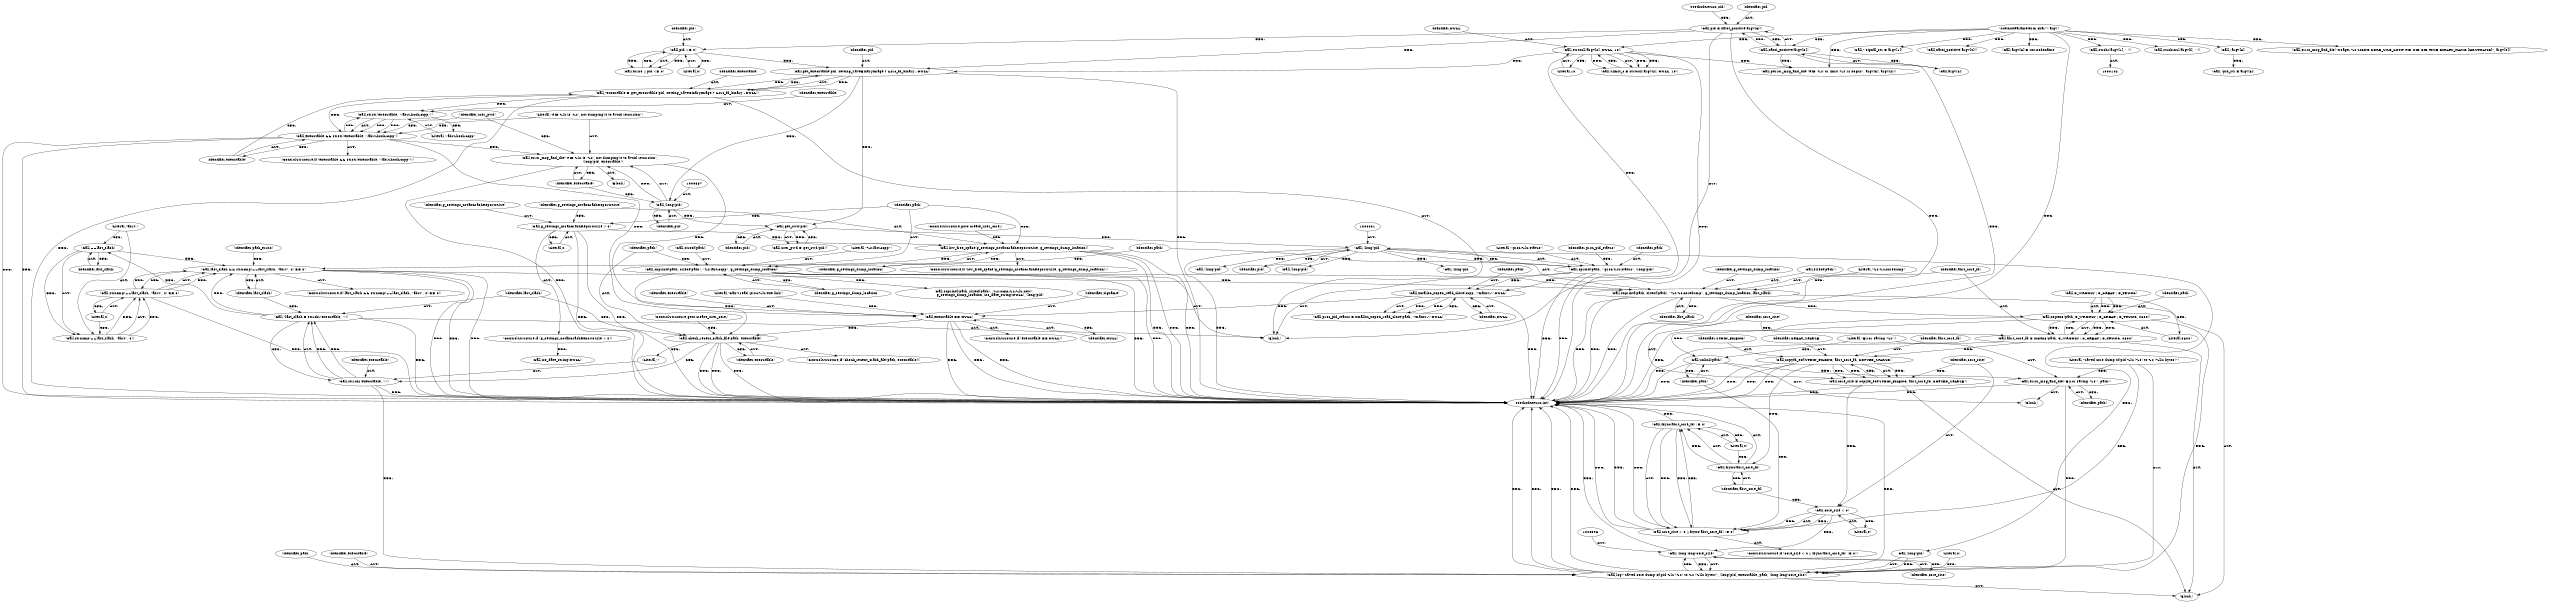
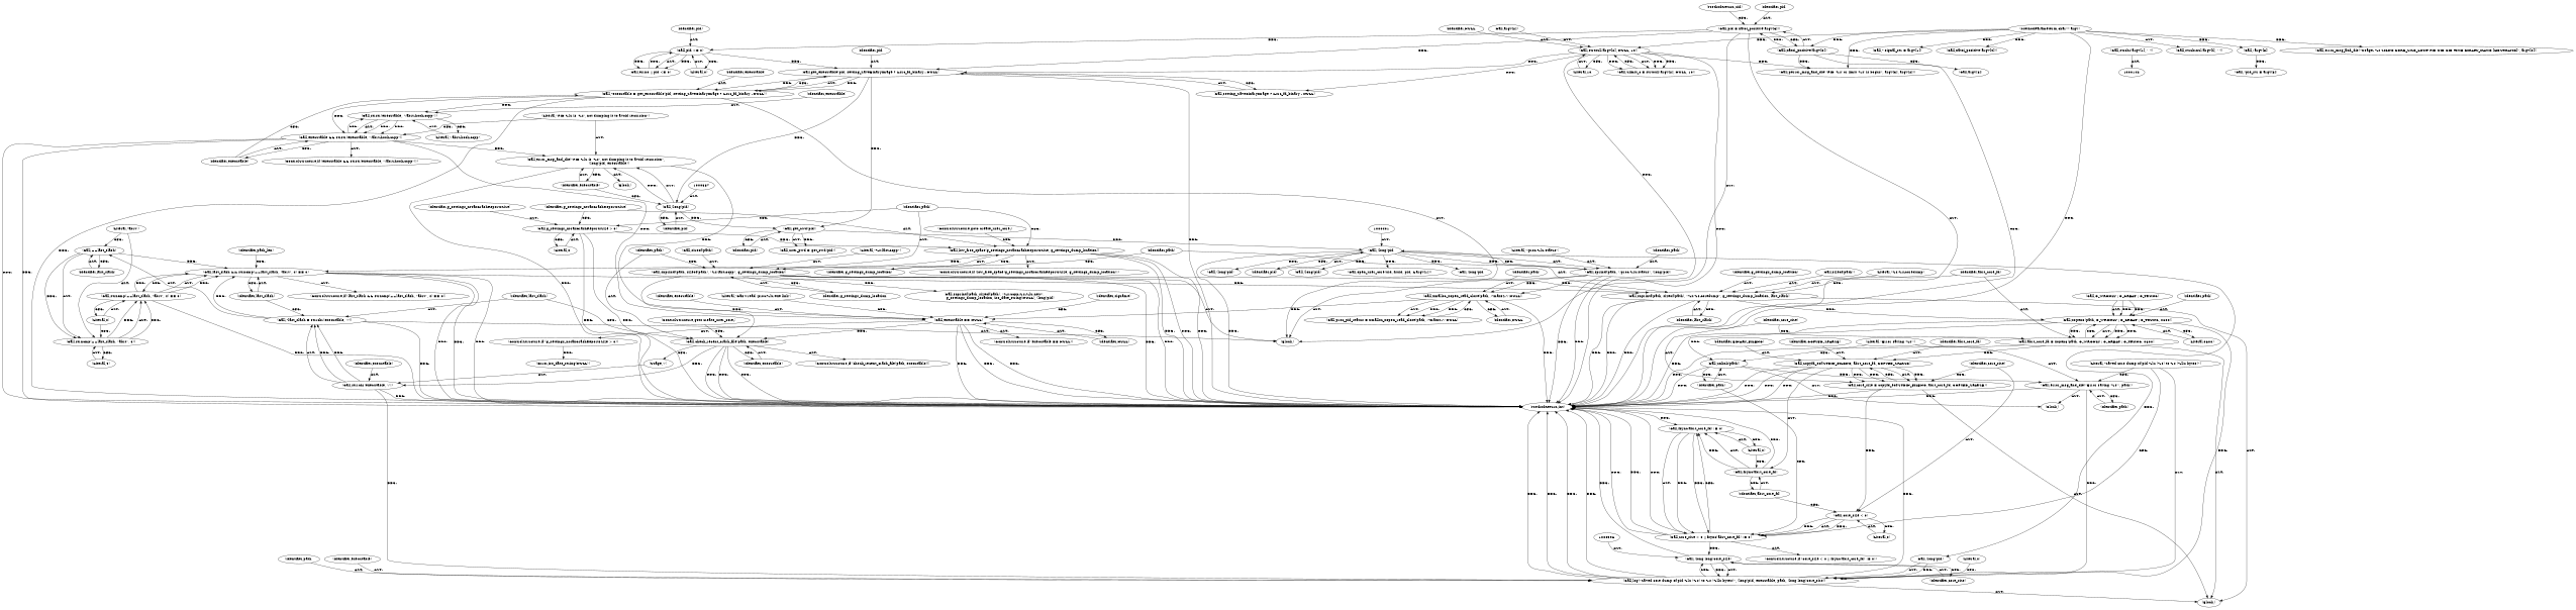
  digraph {
    n1 [label="(Call,++last_slash)"]
    n2 [label="(Call,last_slash && strncmp(++last_slash, \"abrt\", 4) == 0)"]
    n3 [label="(Call,strncmp(++last_slash, \"abrt\", 4))"]
    n4 [label="(Identifier,last_slash)"]
    n5 [label="(MethodReturn,int)"]
    n6 [label="(Call,snprintf(path, sizeof(path), \"%s/%s-coredump\", g_settings_dump_location, last_slash))"]
    n7 [label="(Call,strncmp(++last_slash, \"abrt\", 4) == 0)"]
    n8 [label="(Identifier,last_slash)"]
    n9 [label="(ControlStructure,if (last_slash && strncmp(++last_slash, \"abrt\", 4) == 0))"]
+   n10 [label="(Literal,4)"]
    n11 [label="(Call,*last_slash = strrchr(executable, '/'))"]
    n12 [label="(Call,strrchr(executable, '/'))"]
    n13 [label="(Block,)"]
    n14 [label="(Call,log(\"Saved core dump of pid %lu (%s) to %s (%llu bytes)\", (long)pid, executable, path, (long long)core_size))"]
    n15 [label="(Block,)"]
    n16 [label="(Call,(long long)core_size)"]
-   n17 [label="(Literal,'/')"]
+   n17 [label="(Usage,'/')"]
    n18 [label="(Call,check_recent_crash_file(path, executable))"]
    n19 [label="(Identifier,executable)"]
    n20 [label="(ControlStructure,if (check_recent_crash_file(path, executable)))"]
    n21 [label="(Call,snprintf(path, sizeof(path), \"%s/last-ccpp\", g_settings_dump_location))"]
    n22 [label="(Call,snprintf(path, sizeof(path), \"%s/ccpp-%s-%lu.new\",\n            g_settings_dump_location, iso_date_string(NULL), (long)pid))"]
    n23 [label="(Identifier,g_settings_dump_location)"]
    n24 [label="(Call,xopen3(path, O_WRONLY | O_CREAT | O_TRUNC, 0600))"]
    n25 [label="(Identifier,last_slash)"]
    n26 [label="(Call,low_free_space(g_settings_nMaxCrashReportsSize, g_settings_dump_location))"]
    n27 [label="(ControlStructure,if (low_free_space(g_settings_nMaxCrashReportsSize, g_settings_dump_location)))"]
    n28 [label="(Identifier,g_settings_dump_location)"]
    n29 [label="(Call,g_settings_nMaxCrashReportsSize > 0)"]
    n30 [label="(ControlStructure,if (g_settings_nMaxCrashReportsSize > 0))"]
    n31 [label="(Literal,0)"]
-   n32 [label="(Call,iso_date_string(NULL))"]
+   n32 [label="(Error,iso_date_string(NULL))"]
    n33 [label="(Call,executable == NULL)"]
    n34 [label="(ControlStructure,if (executable == NULL))"]
    n35 [label="(Identifier,NULL)"]
    n36 [label="(Call,error_msg_and_die(\"PID %lu is '%s', not dumping it to avoid recursion\",\n                        (long)pid, executable))"]
    n37 [label="(Identifier,executable)"]
    n38 [label="(Block,)"]
    n39 [label="(Call,(long)pid)"]
    n40 [label="(Call,get_cwd(pid))"]
    n41 [label="(Identifier,pid)"]
    n42 [label="(Call,(long)pid)"]
    n43 [label="(Identifier,pid)"]
    n44 [label="(Call,user_pwd = get_cwd(pid))"]
    n45 [label="(Call,get_executable(pid, setting_SaveBinaryImage ? &src_fd_binary : NULL))"]
    n46 [label="(Call,*executable = get_executable(pid, setting_SaveBinaryImage ? &src_fd_binary : NULL))"]
+   n47 [label="(Call,setting_SaveBinaryImage ? &src_fd_binary : NULL)"]
    n48 [label="(Call,executable && strstr(executable, \"/abrt-hook-ccpp\"))"]
    n49 [label="(Call,strstr(executable, \"/abrt-hook-ccpp\"))"]
    n50 [label="(Call,pid <= 0)"]
    n51 [label="(Call,errno || pid <= 0)"]
    n52 [label="(Literal,0)"]
    n53 [label="(Call,pid = xatoi_positive(argv[3]))"]
    n54 [label="(Call,xatoi_positive(argv[3]))"]
    n55 [label="(Call,argv[3])"]
    n56 [label="(Call,perror_msg_and_die(\"PID '%s' or limit '%s' is bogus\", argv[3], argv[2]))"]
    n57 [label="(MethodParameterIn,char** argv)"]
    n58 [label="(Call,strtoull(argv[2], NULL, 10))"]
    n59 [label="(Call,strchr(argv[1], ' '))"]
    n60 [label="(Call,strchrnul(argv[i], ' '))"]
    n61 [label="(Call,!argv[8])"]
    n62 [label="(Call,error_msg_and_die(\"Usage: %s SIGNO CORE_SIZE_LIMIT PID UID GID TIME BINARY_NAME [HOSTNAME]\", argv[0]))"]
    n63 [label="(Call,* signal_str = argv[1])"]
    n64 [label="(Call,xatoi_positive(argv[4]))"]
-   n65 [label="(Call,argv[8] = uts.nodename)"]
-   n66 [label="(Call,xmalloc_xopen_read_close(ccpp, /*maxsz:*/ NULL))"]
+   n66 [label="(Call,xmalloc_xopen_read_close(path, /*maxsz:*/ NULL))"]
    n67 [label="(Literal,10)"]
    n68 [label="(Call,ulimit_c = strtoull(argv[2], NULL, 10))"]
    n69 [label="(Call,*pid_str = argv[3])"]
    1000142
    n71 [label="(Identifier,NULL)"]
    n72 [label="(Call,proc_pid_status = xmalloc_xopen_read_close(path, /*maxsz:*/ NULL))"]
    n73 [label="(Identifier,executable)"]
    n74 [label="(ControlStructure,if (executable && strstr(executable, \"/abrt-hook-ccpp\")))"]
    n75 [label="(Literal,\"/abrt-hook-ccpp\")"]
    n76 [label="(Call,sprintf(path, \"/proc/%lu/status\", (long)pid))"]
    n77 [label="(Identifier,pid)"]
    n78 [label="(Call,(long)pid)"]
+   n79 [label="(Call,open_user_core(uid, fsuid, pid, &argv[1]))"]
    n80 [label="(Call,(long)pid)"]
    n81 [label="(Call,(long)pid)"]
    n82 [label="(Call,(long)pid)"]
    n83 [label="(Literal,0)"]
    n84 [label="(Call,abrt_core_fd = xopen3(path, O_WRONLY | O_CREAT | O_TRUNC, 0600))"]
    n85 [label="(Call,unlink(path))"]
    n86 [label="(Literal,0600)"]
    n87 [label="(Call,copyfd_eof(STDIN_FILENO, abrt_core_fd, COPYFD_SPARSE))"]
    n88 [label="(Call,error_msg_and_die(\"Error saving '%s'\", path))"]
    n89 [label="(Identifier,path)"]
    n90 [label="(Block,)"]
    n91 [label="(Call,core_size = copyfd_eof(STDIN_FILENO, abrt_core_fd, COPYFD_SPARSE))"]
    n92 [label="(Call,fsync(abrt_core_fd))"]
    n93 [label="(Call,core_size < 0)"]
    n94 [label="(Call,fsync(abrt_core_fd) != 0)"]
    n95 [label="(Identifier,abrt_core_fd)"]
-   n96 [label="(Identifier,CREAT_SPARSE)"]
+   n96 [label="(Identifier,COPYFD_SPARSE)"]
    n97 [label="(Call,core_size < 0 || fsync(abrt_core_fd) != 0)"]
    n98 [label="(Literal,0)"]
    n99 [label="(ControlStructure,if (core_size < 0 || fsync(abrt_core_fd) != 0))"]
    n100 [label="(Identifier,core_size)"]
    n101 [label="(Literal,0)"]
    n102 [label="(Identifier,path)"]
    n103 [label="(Identifier,executable)"]
    n104 [label="(Identifier,core_size)"]
    n105 [label="(Literal,\"%s/%s-coredump\")"]
    n106 [label="(Literal,\"Saved core dump of pid %lu (%s) to %s (%llu bytes)\")"]
    n107 [label="(Identifier,NULL)"]
    n108 [label="(Literal,\"Can't read /proc/%lu/exe link\")"]
    n109 [label="(Identifier,path)"]
    n110 [label="(Identifier,g_settings_nMaxCrashReportsSize)"]
    n111 [label="(Identifier,abrt_core_fd)"]
-   n112 [label="(Identifier,STDIN_FILENO)"]
+   n112 [label="(Identifier,BINARY_FILENO)"]
    n113 [label="(Literal,\"Error saving '%s'\")"]
    n114 [label="(Identifier,path)"]
    n115 [label="(MethodReturn,uid)"]
    n116 [label="(Call,sizeof(path))"]
-   n117 [label="(Identifier,user_pwd)"]
    n118 [label="(Identifier,signame)"]
    n119 [label="(Identifier,path)"]
    n120 [label="(Call,O_WRONLY | O_CREAT | O_TRUNC)"]
    n121 [label="(Literal,\"PID %lu is '%s', not dumping it to avoid recursion\")"]
    n122 [label="(Literal,\"/proc/%lu/status\")"]
    n123 [label="(Identifier,last_slash)"]
    n124 [label="(Identifier,g_settings_dump_location)"]
    n125 [label="(Call,sizeof(path))"]
    n126 [label="(Identifier,executable)"]
    n127 [label="(Identifier,abrt_core_fd)"]
    n128 [label="(Identifier,path)"]
-   n129 [label="(Identifier,proc_pid_status)"]
    n130 [label="(Identifier,pid)"]
    n131 [label="(Literal,0)"]
    n132 [label="(ControlStructure,goto create_user_core;)"]
    n133 [label="(ControlStructure,goto create_user_core;)"]
-   n135 [label="(Identifier,path_errno)"]
+   n134 [label="(Call,argv[2])"]
+   n135 [label="(Identifier,path_len)"]
    n136 [label="(Identifier,path)"]
    n137 [label="(Identifier,path)"]
    n138 [label="(Literal,\"abrt\")"]
    n139 [label="(Identifier,g_settings_nMaxCrashReportsSize)"]
    n140 [label="(Identifier,pid)"]
    n141 [label="(Literal,\"%s/last-ccpp\")"]
    n142 [label="(Identifier,path)"]
    n143 [label="(Identifier,core_size)"]
    n144 [label="(Identifier,executable)"]
    n145 [label="(Identifier,executable)"]
    n146 [label="(Identifier,pid)"]
    n147 [label="(Identifier,executable)"]
    1000387
    1000401
    1000596
    n1 -> n2 [label="DDG: "]
    n1 -> n3 [label="AST: "]
    n1 -> n3 [label="DDG: "]
    n1 -> n4 [label="CFG: "]
    n2 -> n5 [label="DDG: "]
    n2 -> n5 [label="DDG: "]
    n2 -> n5 [label="DDG: "]
    n2 -> n6 [label="DDG: "]
    n2 -> n7 [label="CFG: "]
    n2 -> n8 [label="CFG: "]
    n2 -> n9 [label="AST: "]
    n3 -> n7 [label="AST: "]
    n3 -> n7 [label="DDG: "]
    n3 -> n7 [label="DDG: "]
+   n3 -> n10 [label="CFG: "]
    n4 -> n1 [label="AST: "]
    n6 -> n5 [label="DDG: "]
    n6 -> n5 [label="DDG: "]
    n6 -> n5 [label="DDG: "]
    n6 -> n15 [label="AST: "]
    n6 -> n24 [label="DDG: "]
    n6 -> n25 [label="CFG: "]
    n7 -> n2 [label="AST: "]
    n7 -> n2 [label="DDG: "]
    n7 -> n2 [label="DDG: "]
    n7 -> n5 [label="DDG: "]
    n7 -> n83 [label="CFG: "]
    n8 -> n2 [label="AST: "]
    n8 -> n11 [label="CFG: "]
-   n11 -> n1 [label="DDG: "]
+   n10 -> n3 [label="AST: "]
+   n11 -> n1 [label="AST: "]
    n11 -> n2 [label="DDG: "]
    n11 -> n5 [label="DDG: "]
-   n11 -> n12 [label="CFG: "]
    n11 -> n13 [label="AST: "]
    n12 -> n5 [label="DDG: "]
    n12 -> n11 [label="AST: "]
    n12 -> n11 [label="DDG: "]
    n12 -> n11 [label="DDG: "]
    n12 -> n14 [label="DDG: "]
    n14 -> n5 [label="DDG: "]
    n14 -> n5 [label="DDG: "]
    n14 -> n5 [label="DDG: "]
    n14 -> n5 [label="DDG: "]
    n14 -> n5 [label="DDG: "]
    n14 -> n15 [label="AST: "]
    n14 -> n16 [label="CFG: "]
    n16 -> n5 [label="DDG: "]
    n16 -> n14 [label="AST: "]
    n16 -> n14 [label="DDG: "]
    n16 -> n100 [label="CFG: "]
    n17 -> n12 [label="AST: "]
    n18 -> n5 [label="DDG: "]
    n18 -> n5 [label="DDG: "]
    n18 -> n5 [label="DDG: "]
-   n18 -> n12 [label="CFG: "]
+   n18 -> n12 [label="DDG: "]
    n18 -> n17 [label="CFG: "]
    n18 -> n19 [label="CFG: "]
    n18 -> n20 [label="AST: "]
    n19 -> n18 [label="AST: "]
    n21 -> n5 [label="DDG: "]
    n21 -> n5 [label="DDG: "]
    n21 -> n6 [label="DDG: "]
    n21 -> n13 [label="AST: "]
    n21 -> n18 [label="DDG: "]
    n21 -> n22 [label="DDG: "]
    n21 -> n23 [label="CFG: "]
    n23 -> n21 [label="AST: "]
    n24 -> n5 [label="DDG: "]
    n24 -> n14 [label="DDG: "]
    n24 -> n84 [label="AST: "]
    n24 -> n84 [label="DDG: "]
    n24 -> n84 [label="DDG: "]
    n24 -> n84 [label="DDG: "]
    n24 -> n85 [label="DDG: "]
-   n120 -> n86 [label="CFG: "]
+   n24 -> n86 [label="CFG: "]
    n25 -> n6 [label="AST: "]
    n26 -> n5 [label="DDG: "]
    n26 -> n5 [label="DDG: "]
    n26 -> n5 [label="DDG: "]
    n26 -> n21 [label="DDG: "]
    n26 -> n27 [label="AST: "]
    n26 -> n28 [label="CFG: "]
    n28 -> n26 [label="AST: "]
    n29 -> n5 [label="DDG: "]
    n29 -> n5 [label="DDG: "]
    n29 -> n26 [label="DDG: "]
-   n29 -> n30 [label="AST: "]
+   n33 -> n30 [label="AST: "]
    n29 -> n31 [label="CFG: "]
    n30 -> n32 [label="DDG: "]
    n31 -> n29 [label="AST: "]
    n33 -> n5 [label="DDG: "]
    n33 -> n5 [label="DDG: "]
    n33 -> n5 [label="DDG: "]
    n33 -> n18 [label="DDG: "]
    n33 -> n34 [label="AST: "]
    n33 -> n35 [label="CFG: "]
    n35 -> n33 [label="AST: "]
    n36 -> n5 [label="DDG: "]
    n36 -> n33 [label="DDG: "]
    n36 -> n37 [label="CFG: "]
    n36 -> n38 [label="AST: "]
    n37 -> n36 [label="AST: "]
    n37 -> n39 [label="CFG: "]
    n39 -> n36 [label="AST: "]
    n39 -> n36 [label="DDG: "]
    n39 -> n40 [label="DDG: "]
    n39 -> n41 [label="CFG: "]
    n40 -> n42 [label="DDG: "]
    n40 -> n43 [label="CFG: "]
    n40 -> n44 [label="AST: "]
    n40 -> n44 [label="DDG: "]
    n41 -> n39 [label="AST: "]
    n42 -> n5 [label="DDG: "]
    n42 -> n76 [label="AST: "]
    n42 -> n76 [label="DDG: "]
    n42 -> n77 [label="CFG: "]
    n42 -> n78 [label="DDG: "]
+   n42 -> n79 [label="DDG: "]
    n42 -> n80 [label="DDG: "]
    n42 -> n81 [label="DDG: "]
    n42 -> n82 [label="DDG: "]
    n43 -> n40 [label="AST: "]
-   n44 -> n40 [label="CFG: "]
    n45 -> n5 [label="DDG: "]
    n45 -> n39 [label="DDG: "]
    n45 -> n40 [label="DDG: "]
    n45 -> n46 [label="AST: "]
    n45 -> n46 [label="DDG: "]
    n45 -> n46 [label="DDG: "]
+   n45 -> n47 [label="CFG: "]
    n46 -> n5 [label="DDG: "]
    n46 -> n13 [label="AST: "]
    n46 -> n45 [label="CFG: "]
    n46 -> n48 [label="DDG: "]
    n46 -> n49 [label="DDG: "]
+   n47 -> n45 [label="AST: "]
    n48 -> n5 [label="DDG: "]
    n48 -> n5 [label="DDG: "]
    n48 -> n33 [label="DDG: "]
    n48 -> n36 [label="DDG: "]
    n48 -> n49 [label="CFG: "]
    n48 -> n73 [label="CFG: "]
    n48 -> n74 [label="AST: "]
    n49 -> n48 [label="AST: "]
    n49 -> n48 [label="DDG: "]
    n49 -> n48 [label="DDG: "]
    n49 -> n75 [label="CFG: "]
    n50 -> n45 [label="DDG: "]
    n50 -> n51 [label="AST: "]
    n50 -> n51 [label="DDG: "]
    n50 -> n51 [label="DDG: "]
    n50 -> n52 [label="CFG: "]
-   n51 -> n50 [label="CFG: "]
+   n51 -> n50 [label="DDG: "]
    n52 -> n50 [label="AST: "]
-   n53 -> n5 [label="DDG: "]
+   n53 -> n5 [label="AST: "]
    n53 -> n13 [label="AST: "]
    n53 -> n45 [label="DDG: "]
    n53 -> n50 [label="DDG: "]
    n53 -> n54 [label="CFG: "]
-   n54 -> n5 [label="DDG: "]
+   n54 -> n5 [label="CFG: "]
    n54 -> n53 [label="AST: "]
    n54 -> n53 [label="DDG: "]
    n54 -> n55 [label="CFG: "]
    n54 -> n56 [label="DDG: "]
-   n55 -> n54 [label="AST: "]
    n57 -> n5 [label="DDG: "]
-   n57 -> n54 [label="CFG: "]
+   n57 -> n54 [label="DDG: "]
    n57 -> n56 [label="DDG: "]
    n57 -> n58 [label="DDG: "]
-   n57 -> n59 [label="DDG: "]
-   n57 -> n60 [label="DDG: "]
-   n57 -> n61 [label="CFG: "]
+   n57 -> n60 [label="AST: "]
+   n57 -> n61 [label="DDG: "]
    n57 -> n62 [label="DDG: "]
    n57 -> n63 [label="DDG: "]
    n57 -> n64 [label="DDG: "]
-   n57 -> n65 [label="DDG: "]
    n58 -> n5 [label="DDG: "]
    n58 -> n45 [label="DDG: "]
+   n58 -> n47 [label="DDG: "]
    n58 -> n56 [label="DDG: "]
    n58 -> n66 [label="DDG: "]
    n58 -> n67 [label="CFG: "]
    n58 -> n68 [label="AST: "]
    n58 -> n68 [label="DDG: "]
    n58 -> n68 [label="DDG: "]
    n58 -> n68 [label="DDG: "]
    n59 -> 1000142 [label="AST: "]
    n61 -> n69 [label="DDG: "]
    n66 -> n5 [label="DDG: "]
    n66 -> n33 [label="DDG: "]
    n66 -> n71 [label="CFG: "]
    n66 -> n72 [label="AST: "]
    n66 -> n72 [label="DDG: "]
    n66 -> n72 [label="DDG: "]
    n67 -> n58 [label="AST: "]
    n68 -> n58 [label="CFG: "]
    n71 -> n66 [label="AST: "]
    n72 -> n66 [label="CFG: "]
    n73 -> n46 [label="CFG: "]
    n73 -> n48 [label="AST: "]
    n75 -> n49 [label="AST: "]
    n76 -> n5 [label="DDG: "]
    n76 -> n5 [label="DDG: "]
    n76 -> n13 [label="AST: "]
    n76 -> n42 [label="CFG: "]
    n76 -> n66 [label="DDG: "]
    n77 -> n42 [label="AST: "]
    n80 -> n14 [label="AST: "]
    n80 -> n14 [label="DDG: "]
    n83 -> n3 [label="CFG: "]
    n83 -> n7 [label="AST: "]
    n84 -> n5 [label="DDG: "]
    n84 -> n15 [label="AST: "]
    n84 -> n24 [label="CFG: "]
    n84 -> n87 [label="DDG: "]
    n85 -> n5 [label="DDG: "]
    n85 -> n88 [label="DDG: "]
    n85 -> n89 [label="CFG: "]
    n85 -> n90 [label="AST: "]
    n86 -> n24 [label="AST: "]
    n87 -> n5 [label="DDG: "]
    n87 -> n5 [label="DDG: "]
    n87 -> n5 [label="DDG: "]
    n87 -> n91 [label="AST: "]
    n87 -> n91 [label="DDG: "]
    n87 -> n91 [label="DDG: "]
    n87 -> n91 [label="DDG: "]
-   n87 -> n92 [label="DDG: "]
+   n87 -> n92 [label="AST: "]
    n88 -> n5 [label="DDG: "]
    n88 -> n14 [label="DDG: "]
    n88 -> n90 [label="AST: "]
    n88 -> n102 [label="CFG: "]
    n89 -> n85 [label="AST: "]
    n89 -> n97 [label="CFG: "]
    n91 -> n5 [label="DDG: "]
    n91 -> n15 [label="AST: "]
    n91 -> n87 [label="CFG: "]
    n91 -> n93 [label="DDG: "]
-   n92 -> n5 [label="AST: "]
+   n92 -> n5 [label="DDG: "]
    n92 -> n94 [label="AST: "]
    n92 -> n94 [label="DDG: "]
    n92 -> n95 [label="CFG: "]
-   n93 -> n16 [label="DDG: "]
+   n97 -> n16 [label="DDG: "]
    n93 -> n97 [label="AST: "]
    n93 -> n97 [label="DDG: "]
    n93 -> n97 [label="DDG: "]
    n93 -> n98 [label="CFG: "]
-   n94 -> n5 [label="DDG: "]
+   n5 -> n94 [label="DDG: "]
    n94 -> n97 [label="AST: "]
    n94 -> n97 [label="DDG: "]
    n94 -> n97 [label="DDG: "]
    n94 -> n101 [label="CFG: "]
    n95 -> n92 [label="AST: "]
    n95 -> n93 [label="CFG: "]
    n96 -> n87 [label="AST: "]
    n97 -> n5 [label="DDG: "]
    n97 -> n5 [label="DDG: "]
    n97 -> n5 [label="DDG: "]
    n97 -> n94 [label="CFG: "]
    n97 -> n99 [label="AST: "]
    n98 -> n93 [label="AST: "]
    n100 -> n16 [label="AST: "]
    n101 -> n92 [label="CFG: "]
    n101 -> n94 [label="AST: "]
    n102 -> n88 [label="AST: "]
    n103 -> n33 [label="AST: "]
    n104 -> n91 [label="CFG: "]
    n104 -> n93 [label="AST: "]
    n105 -> n6 [label="AST: "]
    n106 -> n14 [label="AST: "]
    n106 -> n88 [label="CFG: "]
    n106 -> n97 [label="CFG: "]
    n107 -> n58 [label="AST: "]
    n108 -> n33 [label="CFG: "]
    n109 -> n18 [label="AST: "]
    n109 -> n21 [label="CFG: "]
    n110 -> n29 [label="AST: "]
    n111 -> n87 [label="AST: "]
    n112 -> n87 [label="AST: "]
    n113 -> n85 [label="CFG: "]
    n113 -> n88 [label="AST: "]
    n114 -> n24 [label="AST: "]
    n115 -> n53 [label="CFG: "]
    n116 -> n21 [label="AST: "]
-   n117 -> n36 [label="CFG: "]
-   n117 -> n48 [label="CFG: "]
-   n118 -> n33 [label="AST: "]
+   n118 -> n33 [label="CFG: "]
    n119 -> n76 [label="AST: "]
    n120 -> n24 [label="AST: "]
    n120 -> n24 [label="DDG: "]
    n120 -> n24 [label="DDG: "]
    n121 -> n36 [label="AST: "]
    n121 -> n48 [label="CFG: "]
    n122 -> n76 [label="AST: "]
    n123 -> n11 [label="AST: "]
    n123 -> n18 [label="CFG: "]
    n124 -> n6 [label="AST: "]
    n125 -> n6 [label="AST: "]
    n126 -> n49 [label="AST: "]
    n127 -> n6 [label="CFG: "]
    n127 -> n84 [label="AST: "]
    n128 -> n66 [label="AST: "]
-   n129 -> n76 [label="CFG: "]
    n130 -> n45 [label="AST: "]
    n131 -> n14 [label="CFG: "]
    n132 -> n26 [label="CFG: "]
    n133 -> n18 [label="CFG: "]
+   n134 -> n58 [label="AST: "]
    n135 -> n2 [label="CFG: "]
    n136 -> n14 [label="AST: "]
    n137 -> n21 [label="AST: "]
    n137 -> n26 [label="CFG: "]
    n137 -> n29 [label="CFG: "]
    n138 -> n1 [label="CFG: "]
    n138 -> n3 [label="AST: "]
    n139 -> n26 [label="AST: "]
    n139 -> n29 [label="CFG: "]
    n140 -> n50 [label="AST: "]
    n141 -> n21 [label="AST: "]
    n142 -> n2 [label="CFG: "]
    n142 -> n6 [label="AST: "]
    n143 -> n84 [label="CFG: "]
    n143 -> n91 [label="AST: "]
    n144 -> n46 [label="AST: "]
    n145 -> n12 [label="AST: "]
    n146 -> n53 [label="AST: "]
    n147 -> n14 [label="AST: "]
    1000387 -> n39 [label="AST: "]
    1000401 -> n42 [label="AST: "]
    1000596 -> n16 [label="AST: "]
  }
